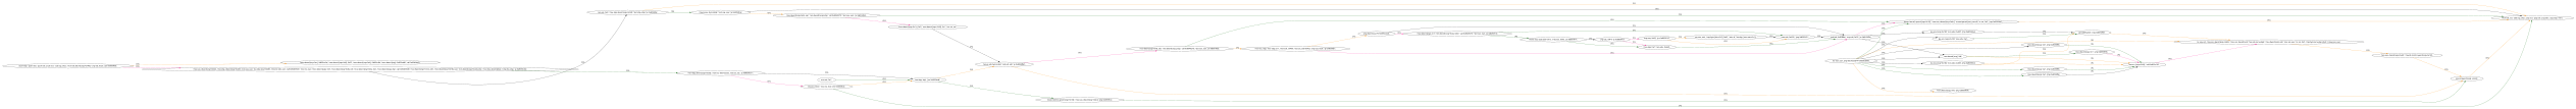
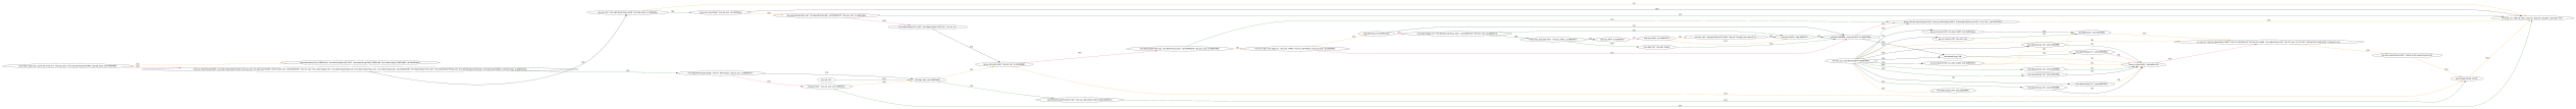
  digraph {
    fontname="Noto Sans"
    rankdir=LR
    node [fontname="Noto Sans"]
    edge [color=darkorange fontname="Noto Sans"]
    n1 [label="'push ebp', 'push ebx', 'push edi', 'push esi', 'sub esp, 0x2c', 'mov edi, dword [esp+0x48]', 'cmp edi, 0x25', 'jae 0x8059feb', "]
    n2 [label="'mov dword [esp+0xc], 0x805ce0e', 'mov dword [esp+0x8], 0x55', 'mov dword [esp+0x4], 0x805cdfe', 'mov dword [esp], 0x805cdd8', 'call 0x8049440', "]
    n3 [label="'mov eax, dword [esp+0x44]', 'mov ebp, dword [esp+0x40]', 'test eax, eax', 'lea ebx, [esp+0x28]', 'cmovne ebx, eax', 'call 0x8049300', 'mov esi, eax', 'mov dword [eax], 0x0', 'mov dword [esp+0x8], edi', 'mov dword [esp+0x4], ebx', 'mov dword [esp], ebp', 'call 0x80490d0', 'mov dword [esp+0x1c], edx', 'mov dword [esp+0x18], eax', 'mov dword [esp+0x24], ebx', 'mov ebx, dword [ebx]', 'cmp ebx, ebp', 'je 0x8059e64', "]
    n4 [label="'mov esi, 0x4', 'mov ebp, dword [esp+0x50]', 'test ebp, ebp', 'je 0x8059fc6', "]
    n5 [label="'mov ebp, dword [esp+0x50]', 'mov esi, dword [esi]', 'test esi, esi', 'je 0x8059e51', "]
    n6 [label="'mov eax, esi', 'add esp, 0x2c', 'pop esi', 'pop edi', 'pop ebx', 'pop ebp', 'retn', "]
    n7 [label="'movsx eax, byte [ebx]', 'test eax, eax', 'je 0x8059fc6', "]
    n8 [label="'test ebp, ebp', 'jne 0x8059ea6', "]
    n9 [label="'cmp esi, 0x22', 'mov esi, 0x4', 'jne 0x8059fc6', "]
    n10 [label="'mov dword [esp+0x4], eax', 'mov dword [esp], ebp', 'call 0x8049270', 'test eax, eax', 'je 0x8059fc6', "]
    n11 [label="'movsx edi, byte [ebx]', 'test edi, edi', 'je 0x8059fb8', "]
    n12 [label="'movsd xmm0, qword [esp+0x18]', 'mov eax, dword [esp+0x4c]', 'jmp 0x8059fc2', "]
    n13 [label="'mov dword [esp+0x1c], 0x0', 'mov dword [esp+0x18], 0x1', 'xor esi, esi', "]
    n14 [label="'mov dword [esp+0x4], edi', 'mov dword [esp], ebp', 'call 0x8049270', 'test eax, eax', 'je 0x8059f3b', "]
    n15 [label="'movsd qword [eax], xmm0', "]
    n16 [label="'mov esi, 0x1', "]
    n17 [label="'mov eax, dword [esp+0x4c]', 'movsd xmm0, qword [esp+0x18]', "]
    n18 [label="'movsd xmm0, qword [esp+0x18]', 'mov eax, dword [esp+0x4c]', 'movsd qword [eax], xmm0', 'or esi, 0x2', 'jmp 0x8059fc6', "]
    n19 [label="'mov ecx, ebp', 'mov ebp, 0x1', 'mov edx, 0x400', 'lea eax, [edi-0x45]', 'cmp eax, 0x2f', 'ja 0x8059f21', "]
    n20 [label="'add edi, 0xffffffbe', 'cmp edi, 0x35', 'ja 0x8059f3b', "]
    n21 [label="'jmp dword [eax*4+0x805cc40]', "]
    n22 [label="'mov dword [esp], 0x8', "]
    n23 [label="'mov dword [esp], ecx', 'mov dword [esp+0x4], 0x30', 'call 0x8049270', 'test eax, eax', 'je 0x8059f10', "]
    n24 [label="'xor eax, eax', 'jmp dword [edi*4+0x805cd00]', "]
    n25 [label="'mov dword [esp], 0x3', 'jmp 0x8059f96', "]
    n26 [label="'mov dword [esp], 0x2', 'jmp 0x8059f96', "]
    n27 [label="'mov dword [esp], 0x4', 'jmp 0x8059f96', "]
+   n28 [label="'mov dword [esp], 0x7', 'jmp 0x8059f96', "]
    n29 [label="'lea ecx, [esp+0x18]', 'mov edx, 0x400', 'jmp 0x8059fe4', "]
    n30 [label="'mov dword [esp], 0x6', 'jmp 0x8059f96', "]
+   n31 [label="'mov dword [esp], 0x5', 'jmp 0x8059f96', "]
    n32 [label="'or eax, esi', 'mov esi, dword [esp+0x24]', 'mov ecx, dword [esi]', 'lea edx, [ecx+ebp]', 'mov dword [esi], edx', 'mov esi, eax', 'or esi, 0x2', 'cmp byte [ecx+ebp], 0x0', 'cmove esi, eax', "]
    n33 [label="'lea ecx, [esp+0x18]', 'mov edx, 0x200', 'jmp 0x8059fe4', "]
    n34 [label="'lea ecx, [esp+0x18]', 'mov edx, 0x2', "]
    n35 [label="'mov edx, 0x400', 'jmp 0x8059f21', "]
    n36 [label="'movsx eax, byte [ebx+0x1]', 'cmp eax, 0x42', 'je 0x8059f17', "]
    n37 [label="'lea ecx, [esp+0x18]', 'call 0x805a120', "]
    n38 [label="'mov dword [esp], 0x1', 'jmp 0x8059f96', "]
    n39 [label="'call 0x805a020', 'jmp 0x8059f9f', "]
    n40 [label="'mov ebp, 0x2', 'mov edx, 0x3e8', "]
    n41 [label="'cmp eax, 0x44', 'je 0x8859f17',"]
    n42 [label="'cmp eax, 0x69', 'jne 0x8059f10', "]
    n43 [label="'xor eax, eax', 'cmp byte [ebx+0x2], 0x42', 'sete al', 'lea ebp, [eax+eax+0x1]', "]
    n1 -> n2 [label=CFG]
    n1 -> n3 [color=deeppink label=CFG]
    n3 -> n4 [color=black label=CFG]
    n3 -> n5 [color=darkgreen label=CFG]
    n4 -> n6 [label=CFG]
    n4 -> n7 [color=darkgreen label=CFG]
    n5 -> n8 [color=black label=CFG]
    n5 -> n9 [color=deeppink label=CFG]
    n7 -> n6 [color=black label=CFG]
    n7 -> n10 [label=CFG]
    n8 -> n11 [label=CFG]
    n8 -> n12 [color=darkgreen label=CFG]
    n9 -> n6 [color=darkgreen label=CFG]
    n9 -> n8 [label=CFG]
    n10 -> n6 [color=darkgreen label=CFG]
    n10 -> n13 [color=deeppink label=CFG]
    n11 -> n14 [color=deeppink label=CFG]
    n11 -> n15 [label=CFG]
    n12 -> n15 [color=darkgreen label=CFG]
    n13 -> n11 [color=black label=CFG]
    n14 -> n18 [color=darkgreen label=CFG]
    n14 -> n19 [label=CFG]
    n15 -> n6 [label=CFG]
    n16 -> n8 [color=darkgreen label=CFG]
    n17 -> n15 [label=CFG]
    n18 -> n6 [label=CFG]
    n19 -> n20 [color=deeppink label=CFG]
    n19 -> n21 [label=CFG]
    n20 -> n18 [color=deeppink label=CFG]
    n20 -> n22 [color=black label=CFG]
    n21 -> n20 [color=black label=CFG]
    n21 -> n23 [color=deeppink label=CFG]
    n22 -> n37 [label=CFG]
    n22 -> n38 [color=darkgreen label=CFG]
    n23 -> n35 [color=darkgreen label=CFG]
    n23 -> n36 [color=darkgreen label=CFG]
    n24 -> n18 [color=darkgreen label=CFG]
    n24 -> n22 [color=black label=CFG]
    n24 -> n25 [color=black label=CFG]
    n24 -> n26 [color=darkgreen label=CFG]
    n24 -> n27 [color=darkgreen label=CFG]
-   n20 -> n29 [color=black label=CFG]
+   n24 -> n28 [color=black label=CFG]
+   n24 -> n29 [color=black label=CFG]
    n24 -> n30 [label=CFG]
+   n24 -> n31 [color=darkgreen label=CFG]
    n24 -> n32 [label=CFG]
    n24 -> n33 [color=black label=CFG]
    n24 -> n34 [color=black label=CFG]
    n25 -> n37 [color=darkgreen label=CFG]
    n26 -> n37 [color=darkgreen label=CFG]
    n27 -> n37 [color=black label=CFG]
+   n28 -> n37 [label=CFG]
    n29 -> n39 [color=black label=CFG]
+   n31 -> n37 [color=black label=CFG]
    n32 -> n17 [label=CFG]
    n33 -> n37 [label=CFG]
    n33 -> n39 [label=CFG]
    n34 -> n39 [color=darkgreen label=CFG]
    n35 -> n20 [color=black label=CFG]
    n36 -> n40 [color=darkgreen label=CFG]
    n36 -> n41 [color=black label=CFG]
    n37 -> n32 [color=deeppink label=CFG]
    n38 -> n37 [color=deeppink label=CFG]
    n39 -> n32 [label=CFG]
    n40 -> n20 [color=darkgreen label=CFG]
-   n41 -> n40 [color=deeppink label=CFG]
    n41 -> n42 [color=deeppink label=CFG]
    n42 -> n35 [label=CFG]
    n42 -> n43 [label=CFG]
    n43 -> n35 [color=black label=CFG]
  }
